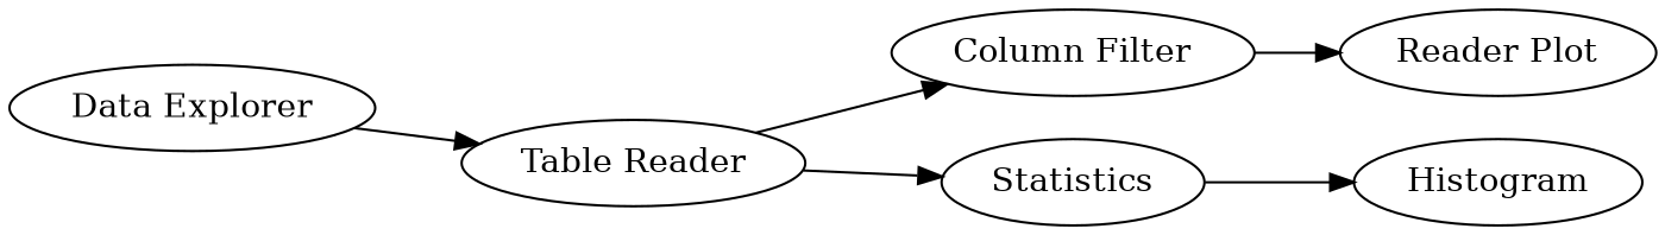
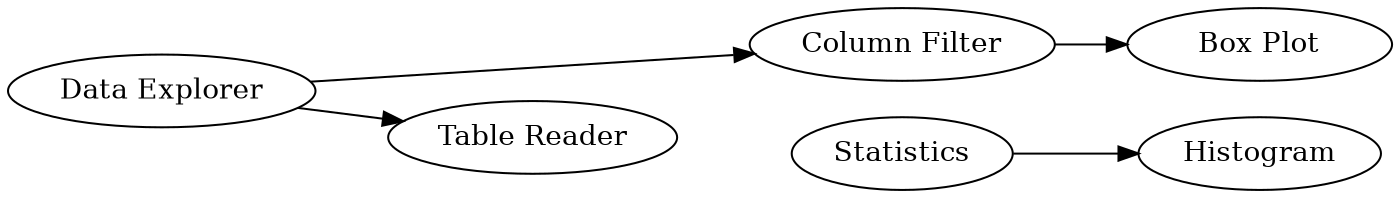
  digraph {
    rankdir=LR
-   n1 [label="Reader Plot"]
+   n1 [label="Box Plot"]
    n2 [label=Histogram]
    n3 [label="Column Filter"]
    n4 [label=Statistics]
    n5 [label="Table Reader"]
    n6 [label="Data Explorer"]
    n3 -> n1
    n4 -> n2
-   n5 -> n3
-   n5 -> n4
+   n6 -> n3
    n6 -> n5
  }
